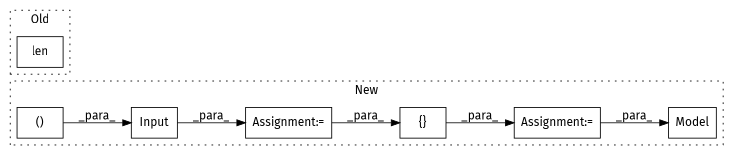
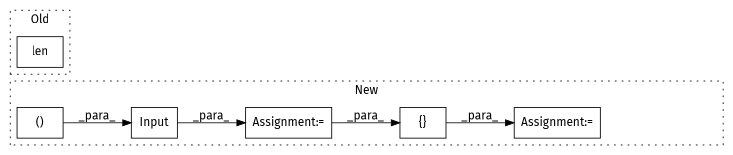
  digraph {
    fontname="Fira Sans"
    rankdir=LR
    node [a=32 fontname="Fira Sans" l=1 shape=box]
    edge [fontname="Fira Sans"]
-   n1 [l="6,1" label=Model s="4463,4522"]
    n2 [a=7 label="Assignment:=" s=4261]
    n3 [a=106 l=25 label="()" s=3879]
    n4 [l="11,1" label=Input s="3868,3922"]
    n5 [a=7 label="Assignment:=" s=3867]
    n6 [a=4 l="1,1" label="{}" s="4282,4310"]
    n7 [l="4,1" label=len s="1641,1658"]
    subgraph cluster_1 {
      label=New
      style=dotted
-     n1
      n2
      n3
      n4
      n5
      n6
    }
    subgraph cluster_2 {
      label=Old
      style=dotted
      n7
    }
-   n2 -> n1 [label=_para_]
    n3 -> n4 [label=_para_]
    n4 -> n5 [label=_para_]
    n5 -> n6 [label=_para_]
    n6 -> n2 [label=_para_]
  }
